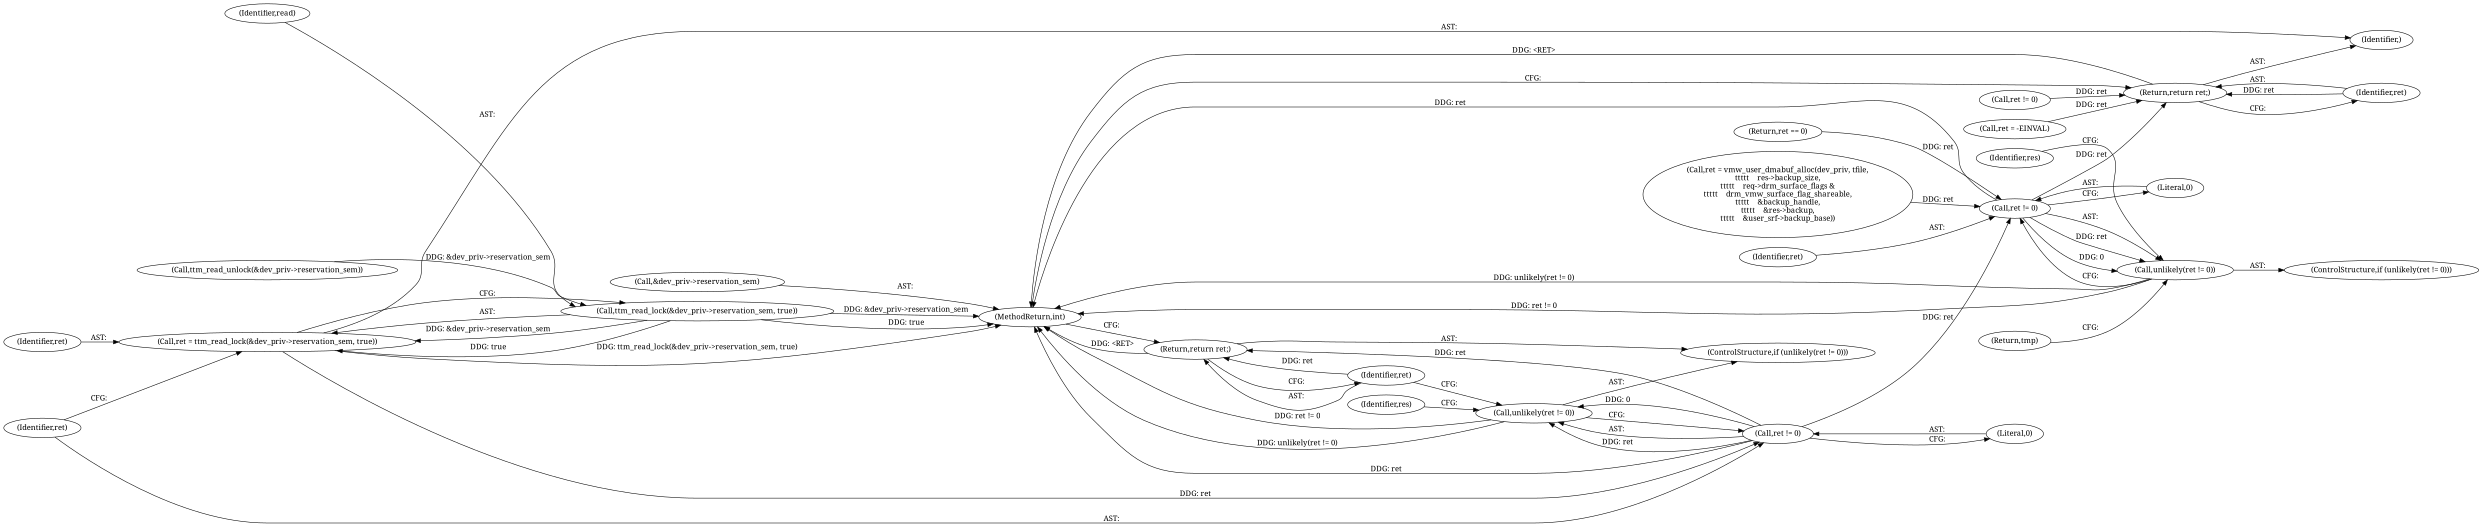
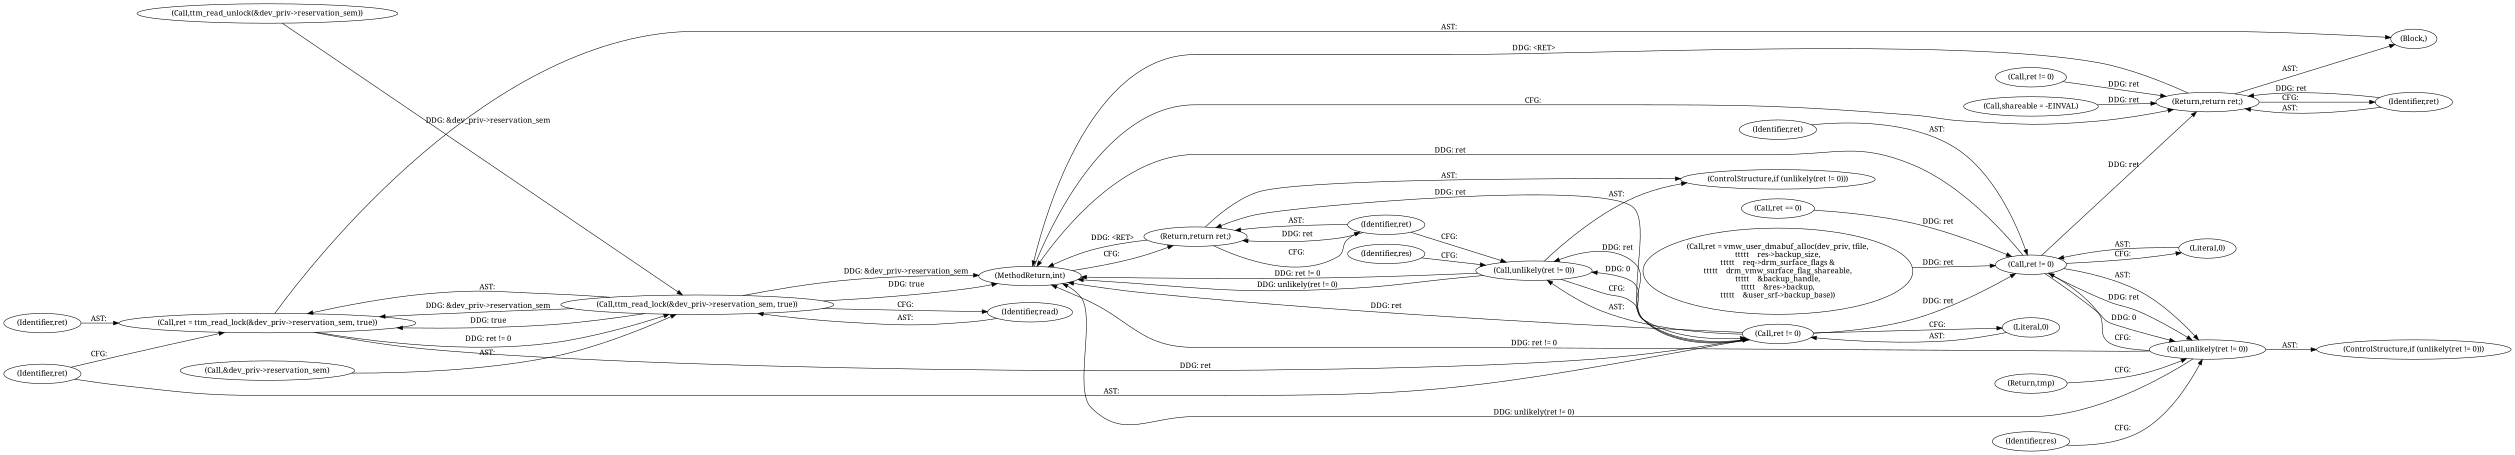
  digraph {
    fontname="Noto Serif"
    rankdir=LR
    node [fontname="Noto Serif"]
    edge [fontname="Noto Serif"]
    n1 [label="(Call,ret = ttm_read_lock(&dev_priv->reservation_sem, true))"]
    n2 [label="(Call,ttm_read_lock(&dev_priv->reservation_sem, true))"]
    n3 [label="(Call,ret != 0)"]
-   n4 [label="(Identifier,)"]
+   n4 [label="(Block,)"]
    n5 [label="(MethodReturn,int)"]
    n6 [label="(Identifier,read)"]
    n7 [label="(Call,unlikely(ret != 0))"]
    n8 [label="(Return,return ret;)"]
    n9 [label="(Call,ret != 0)"]
    n10 [label="(Literal,0)"]
    n11 [label="(Return,return ret;)"]
    n12 [label="(Call,ttm_read_unlock(&dev_priv->reservation_sem))"]
    n13 [label="(ControlStructure,if (unlikely(ret != 0)))"]
    n14 [label="(Identifier,ret)"]
    n15 [label="(Call,unlikely(ret != 0))"]
    n16 [label="(Literal,0)"]
    n17 [label="(ControlStructure,if (unlikely(ret != 0)))"]
    n18 [label="(Identifier,ret)"]
    n19 [label="(Return,tmp)"]
    n20 [label="(Identifier,ret)"]
    n21 [label="(Identifier,res)"]
-   n22 [label="(Return,ret == 0)"]
+   n22 [label="(Call,ret == 0)"]
    n23 [label="(Call,&dev_priv->reservation_sem)"]
    n24 [label="(Identifier,res)"]
    n25 [label="(Call,ret != 0)"]
    n26 [label="(Call,ret = vmw_user_dmabuf_alloc(dev_priv, tfile,\n\t\t\t\t\t    res->backup_size,\n\t\t\t\t\t    req->drm_surface_flags &\n\t\t\t\t\t    drm_vmw_surface_flag_shareable,\n\t\t\t\t\t    &backup_handle,\n\t\t\t\t\t    &res->backup,\n\t\t\t\t\t    &user_srf->backup_base))"]
    n27 [label="(Identifier,ret)"]
    n28 [label="(Identifier,ret)"]
-   n29 [label="(Call,ret = -EINVAL)"]
-   n1 -> n2 [label="CFG: "]
+   n29 [label="(Call,shareable = -EINVAL)"]
+   n1 -> n2 [label="DDG: ret != 0"]
    n1 -> n3 [label="DDG: ret"]
    n1 -> n4 [label="AST: "]
-   n1 -> n5 [label="DDG: ttm_read_lock(&dev_priv->reservation_sem, true)"]
    n2 -> n1 [label="AST: "]
    n2 -> n1 [label="DDG: &dev_priv->reservation_sem"]
    n2 -> n1 [label="DDG: true"]
    n2 -> n5 [label="DDG: true"]
    n2 -> n5 [label="DDG: &dev_priv->reservation_sem"]
+   n2 -> n6 [label="CFG: "]
    n3 -> n5 [label="DDG: ret"]
    n3 -> n7 [label="AST: "]
    n3 -> n7 [label="DDG: ret"]
    n3 -> n7 [label="DDG: 0"]
    n3 -> n8 [label="DDG: ret"]
    n3 -> n9 [label="DDG: ret"]
    n3 -> n10 [label="CFG: "]
    n5 -> n8 [label="CFG: "]
    n5 -> n11 [label="CFG: "]
    n6 -> n2 [label="AST: "]
    n7 -> n3 [label="CFG: "]
    n7 -> n5 [label="DDG: ret != 0"]
    n7 -> n5 [label="DDG: unlikely(ret != 0)"]
    n7 -> n13 [label="AST: "]
    n8 -> n5 [label="DDG: <RET>"]
    n8 -> n13 [label="AST: "]
    n8 -> n14 [label="CFG: "]
    n9 -> n5 [label="DDG: ret"]
    n9 -> n11 [label="DDG: ret"]
    n9 -> n15 [label="AST: "]
    n9 -> n15 [label="DDG: ret"]
    n9 -> n15 [label="DDG: 0"]
    n9 -> n16 [label="CFG: "]
    n10 -> n3 [label="AST: "]
    n11 -> n4 [label="AST: "]
    n11 -> n5 [label="DDG: <RET>"]
    n11 -> n18 [label="CFG: "]
    n12 -> n2 [label="DDG: &dev_priv->reservation_sem"]
    n14 -> n7 [label="CFG: "]
    n14 -> n8 [label="AST: "]
    n14 -> n8 [label="DDG: ret"]
    n15 -> n5 [label="DDG: unlikely(ret != 0)"]
    n15 -> n5 [label="DDG: ret != 0"]
    n15 -> n9 [label="CFG: "]
    n15 -> n17 [label="AST: "]
    n16 -> n9 [label="AST: "]
    n18 -> n11 [label="AST: "]
    n18 -> n11 [label="DDG: ret"]
    n19 -> n15 [label="CFG: "]
    n20 -> n1 [label="AST: "]
    n21 -> n15 [label="CFG: "]
    n22 -> n9 [label="DDG: ret"]
-   n23 -> n5 [label="AST: "]
+   n23 -> n2 [label="AST: "]
    n24 -> n7 [label="CFG: "]
    n25 -> n11 [label="DDG: ret"]
    n26 -> n9 [label="DDG: ret"]
    n27 -> n9 [label="AST: "]
    n28 -> n1 [label="CFG: "]
    n28 -> n3 [label="AST: "]
    n29 -> n11 [label="DDG: ret"]
  }
